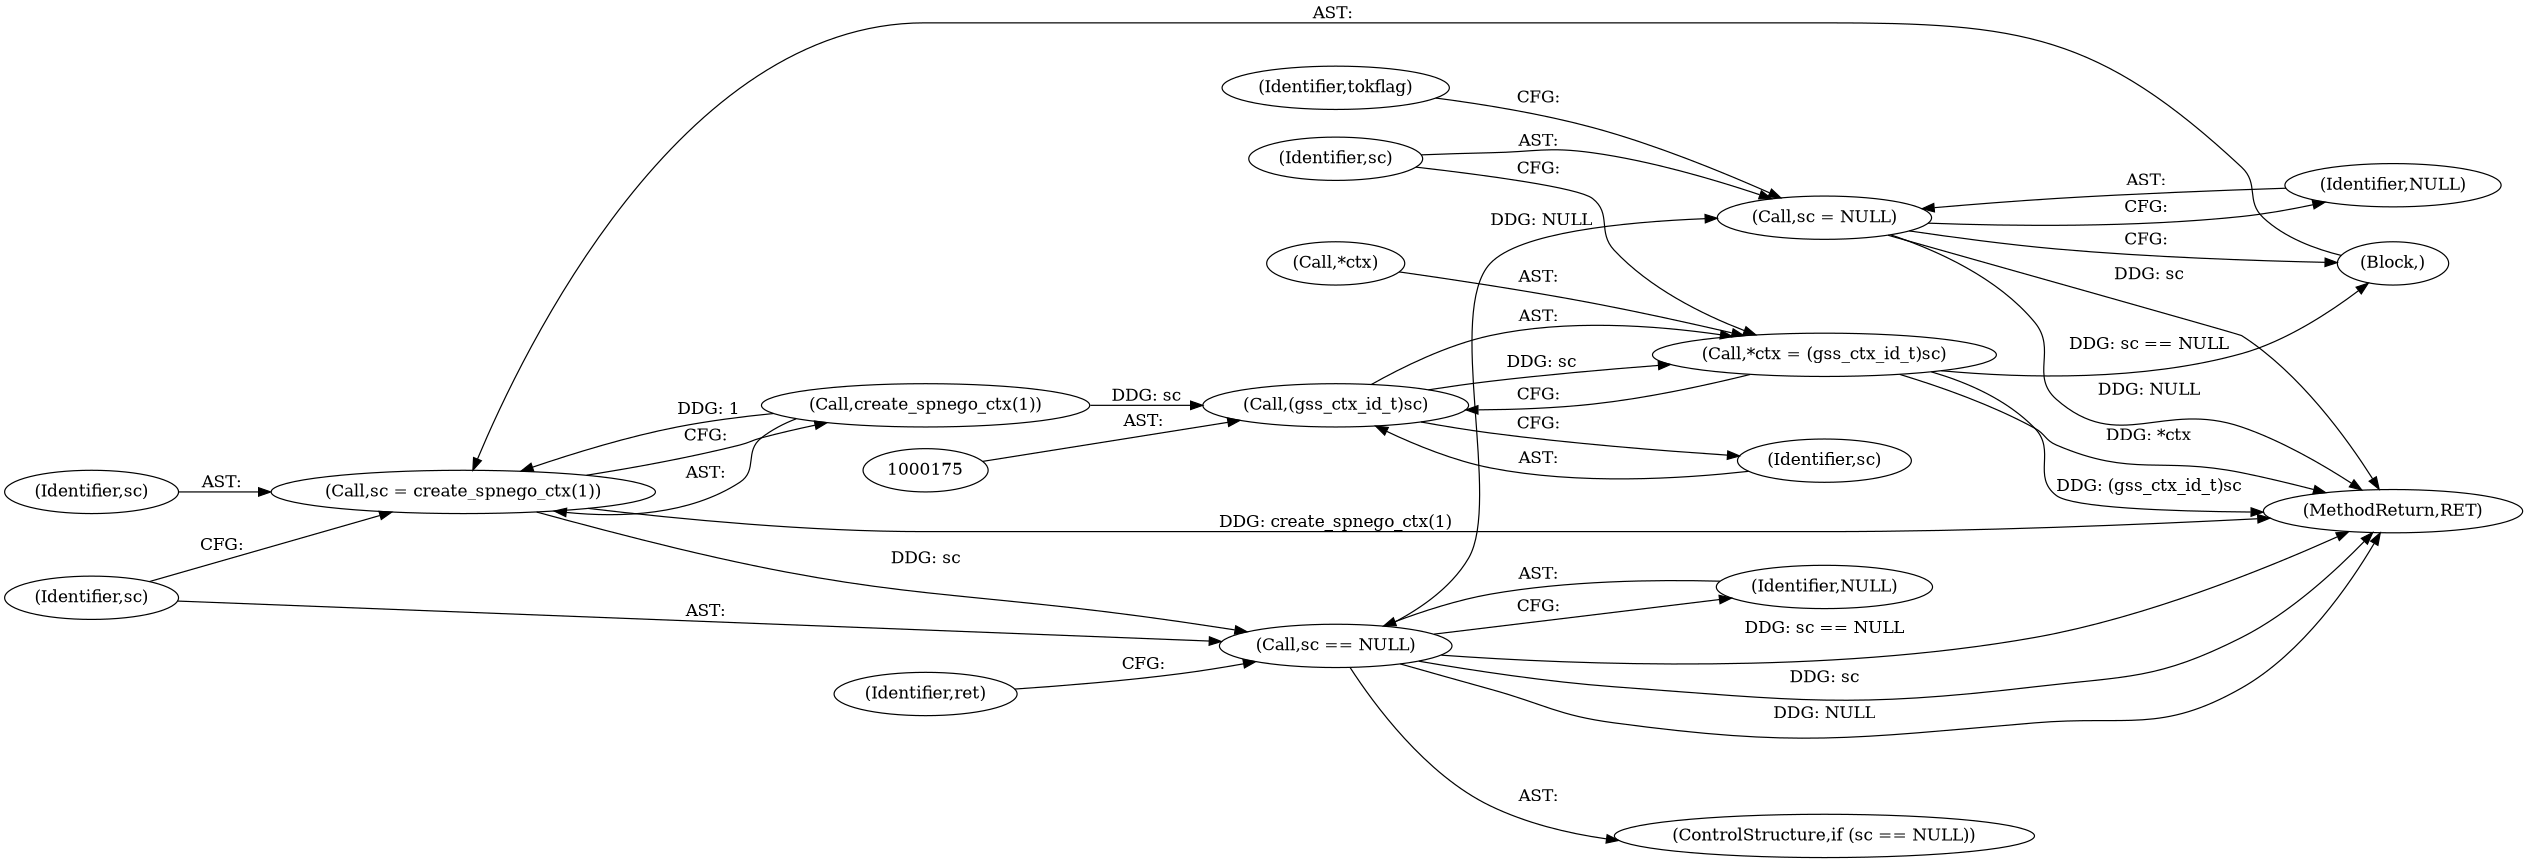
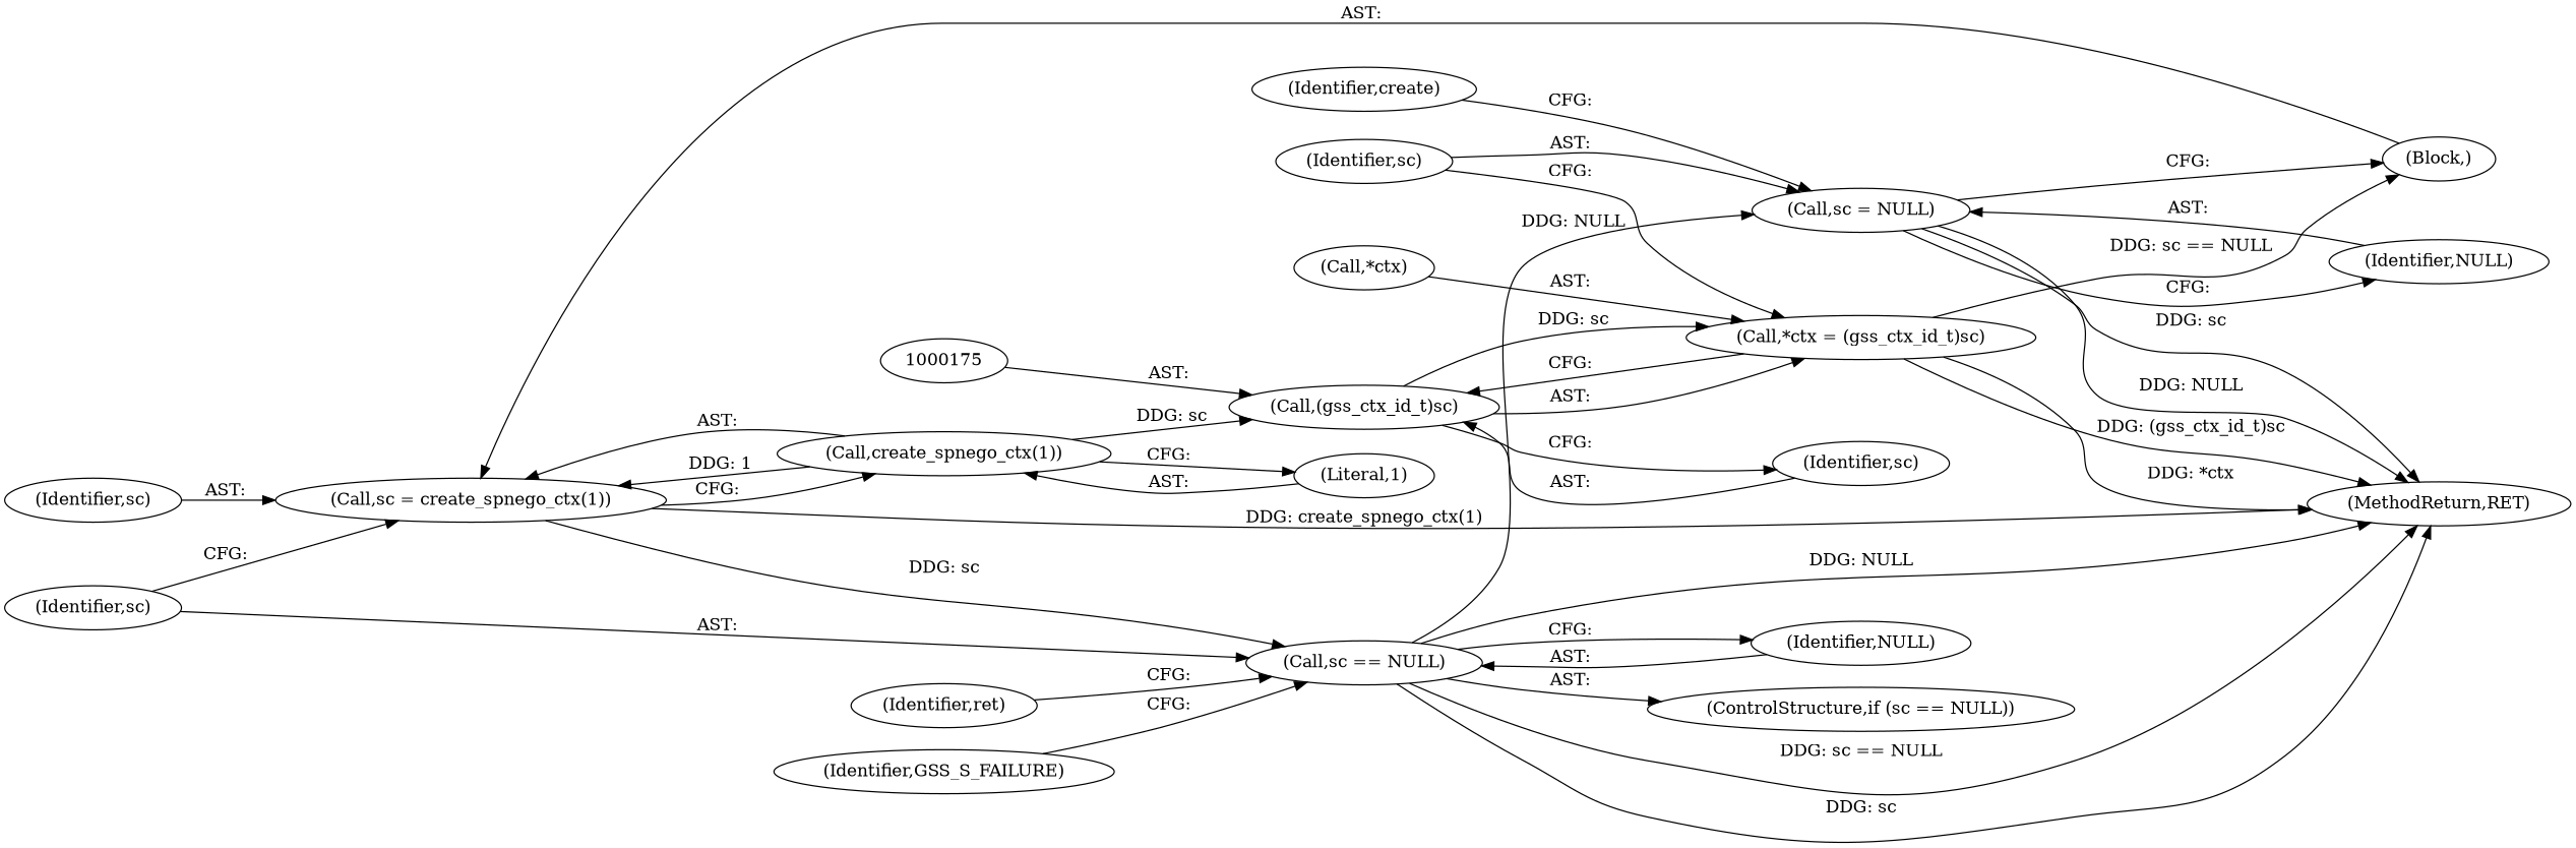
  digraph {
    fontname="DejaVu Serif"
    rankdir=LR
    node [fontname="DejaVu Serif"]
    edge [fontname="DejaVu Serif"]
    n1 [label="(Call,sc = create_spnego_ctx(1))"]
    n2 [label="(Call,create_spnego_ctx(1))"]
    n3 [label="(Call,sc == NULL)"]
    n4 [label="(MethodReturn,RET)"]
+   n5 [label="(Literal,1)"]
    n6 [label="(Call,(gss_ctx_id_t)sc)"]
    n7 [label="(Call,sc = NULL)"]
    n8 [label="(ControlStructure,if (sc == NULL))"]
    n9 [label="(Identifier,NULL)"]
    n10 [label="(Block,)"]
    n11 [label="(Call,*ctx = (gss_ctx_id_t)sc)"]
    n12 [label="(Identifier,sc)"]
    n13 [label="(Identifier,NULL)"]
    n14 [label="(Identifier,sc)"]
    n15 [label="(Call,*ctx)"]
-   n16 [label="(Identifier,tokflag)"]
+   n16 [label="(Identifier,create)"]
    n17 [label="(Identifier,sc)"]
    n18 [label="(Identifier,sc)"]
    n19 [label="(Identifier,ret)"]
+   n20 [label="(Identifier,GSS_S_FAILURE)"]
    1000175
    n1 -> n2 [label="CFG: "]
    n1 -> n3 [label="DDG: sc"]
    n1 -> n4 [label="DDG: create_spnego_ctx(1)"]
    n2 -> n1 [label="AST: "]
    n2 -> n1 [label="DDG: 1"]
+   n2 -> n5 [label="CFG: "]
    n2 -> n6 [label="DDG: sc"]
    n3 -> n4 [label="DDG: sc == NULL"]
    n3 -> n4 [label="DDG: sc"]
    n3 -> n4 [label="DDG: NULL"]
    n3 -> n7 [label="DDG: NULL"]
    n3 -> n8 [label="AST: "]
    n3 -> n9 [label="CFG: "]
+   n5 -> n2 [label="AST: "]
    n6 -> n11 [label="AST: "]
    n6 -> n11 [label="DDG: sc"]
    n6 -> n12 [label="CFG: "]
    n7 -> n4 [label="DDG: sc"]
    n7 -> n4 [label="DDG: NULL"]
    n7 -> n10 [label="CFG: "]
    n7 -> n13 [label="CFG: "]
    n9 -> n3 [label="AST: "]
    n10 -> n1 [label="AST: "]
    n11 -> n4 [label="DDG: *ctx"]
    n11 -> n4 [label="DDG: (gss_ctx_id_t)sc"]
    n11 -> n6 [label="CFG: "]
    n11 -> n10 [label="DDG: sc == NULL"]
    n12 -> n6 [label="AST: "]
    n13 -> n7 [label="AST: "]
    n14 -> n1 [label="AST: "]
    n15 -> n11 [label="AST: "]
    n16 -> n7 [label="CFG: "]
    n17 -> n1 [label="CFG: "]
    n17 -> n3 [label="AST: "]
    n18 -> n7 [label="AST: "]
    n18 -> n11 [label="CFG: "]
    n19 -> n3 [label="CFG: "]
+   n20 -> n3 [label="CFG: "]
    1000175 -> n6 [label="AST: "]
  }
